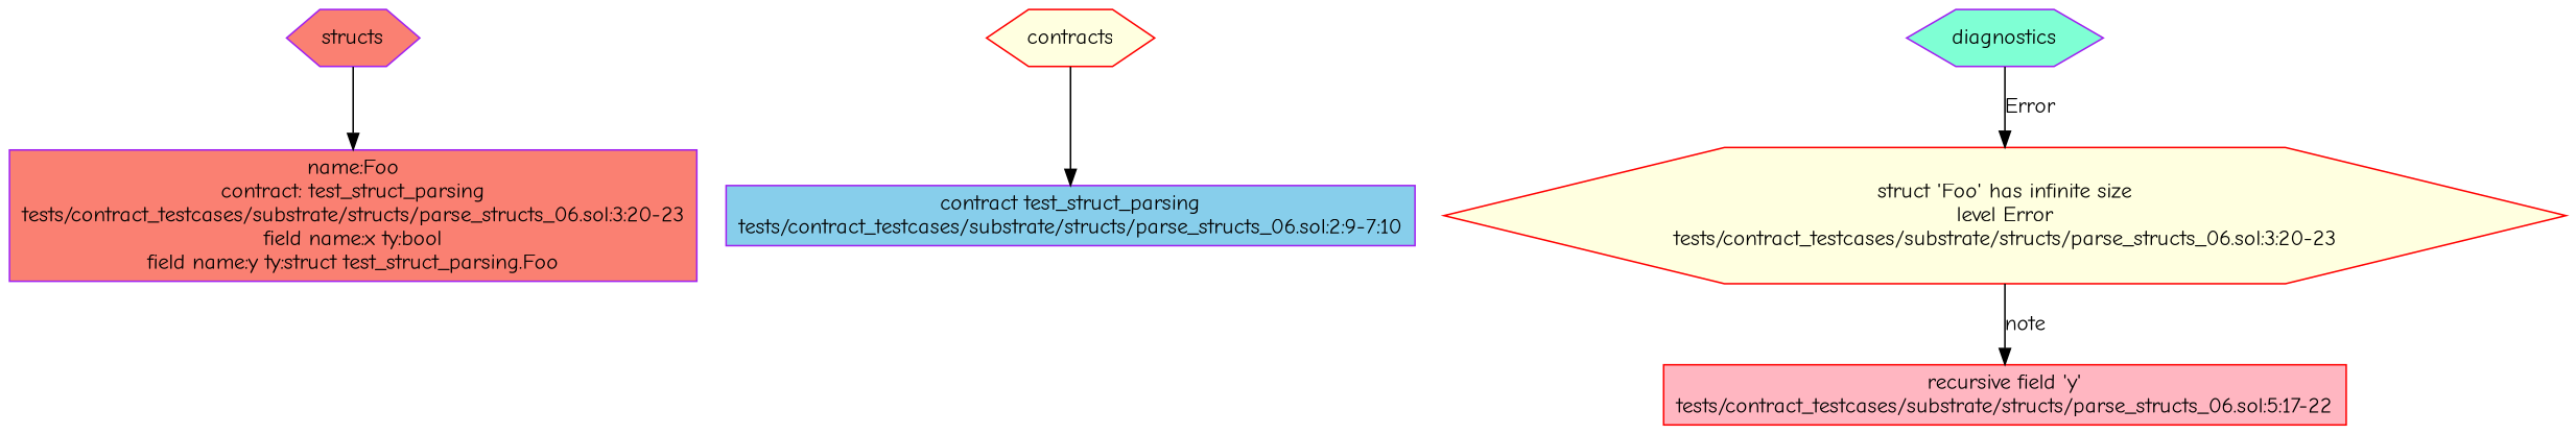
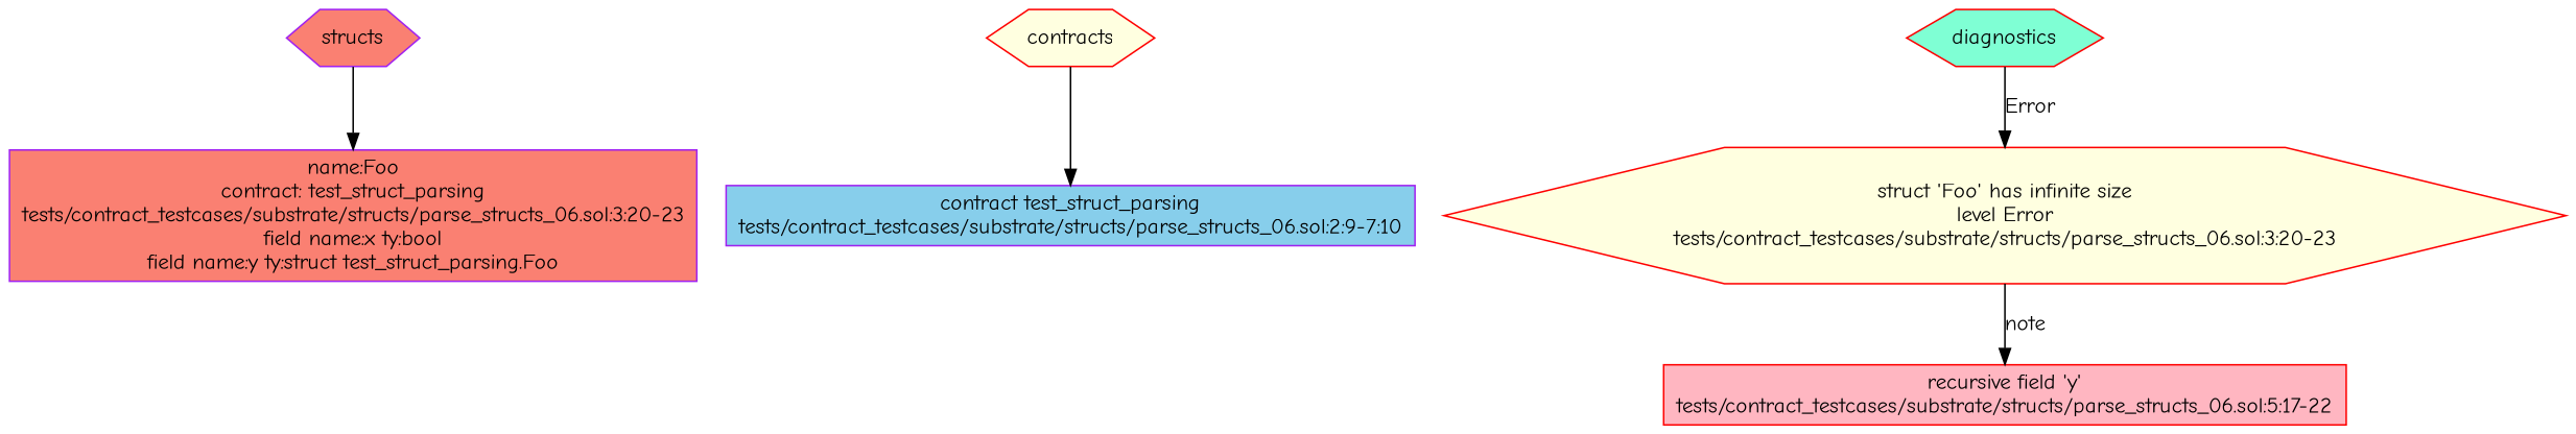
  strict digraph {
    fontname="Comic Neue"
    node [style=filled fillcolor=salmon color=purple shape=hexagon fontname="Comic Neue"]
    edge [fontname="Comic Neue"]
    n1 [label="name:Foo\ncontract: test_struct_parsing\ntests/contract_testcases/substrate/structs/parse_structs_06.sol:3:20-23\nfield name:x ty:bool\nfield name:y ty:struct test_struct_parsing.Foo" shape=box]
    n2 [label="contract test_struct_parsing\ntests/contract_testcases/substrate/structs/parse_structs_06.sol:2:9-7:10" fillcolor=skyblue shape=box]
    n3 [label="struct 'Foo' has infinite size\nlevel Error\ntests/contract_testcases/substrate/structs/parse_structs_06.sol:3:20-23" fillcolor=lightyellow color=red]
    n4 [label="recursive field 'y'\ntests/contract_testcases/substrate/structs/parse_structs_06.sol:5:17-22" fillcolor=lightpink color=red shape=box]
    structs
    contracts [fillcolor=lightyellow color=red]
-   diagnostics [fillcolor=aquamarine]
+   diagnostics [fillcolor=aquamarine color=red]
    n3 -> n4 [label=note]
    structs -> n1
    contracts -> n2
    diagnostics -> n3 [label=Error]
  }
